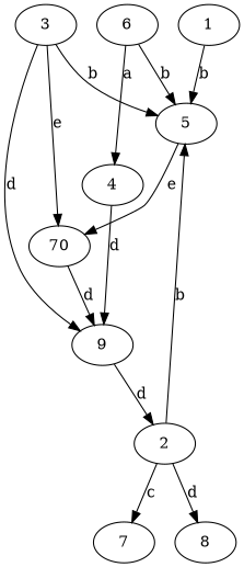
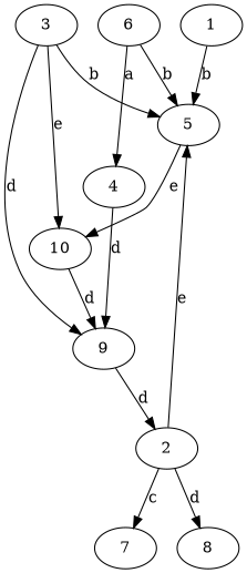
  strict digraph {
    3
    5
    9
-   10 [label=70]
+   10
    2
    n6 [label=6]
    4
    1
    7
    8
    3 -> 5 [label=b]
    3 -> 9 [label=d]
    3 -> 10 [label=e]
    5 -> 10 [label=e]
    9 -> 2 [label=d]
    10 -> 9 [label=d]
-   2 -> 5 [label=b]
+   2 -> 5 [label=e]
    2 -> 7 [label=c]
    2 -> 8 [label=d]
    n6 -> 5 [label=b]
    n6 -> 4 [label=a]
    4 -> 9 [label=d]
    1 -> 5 [label=b]
  }
